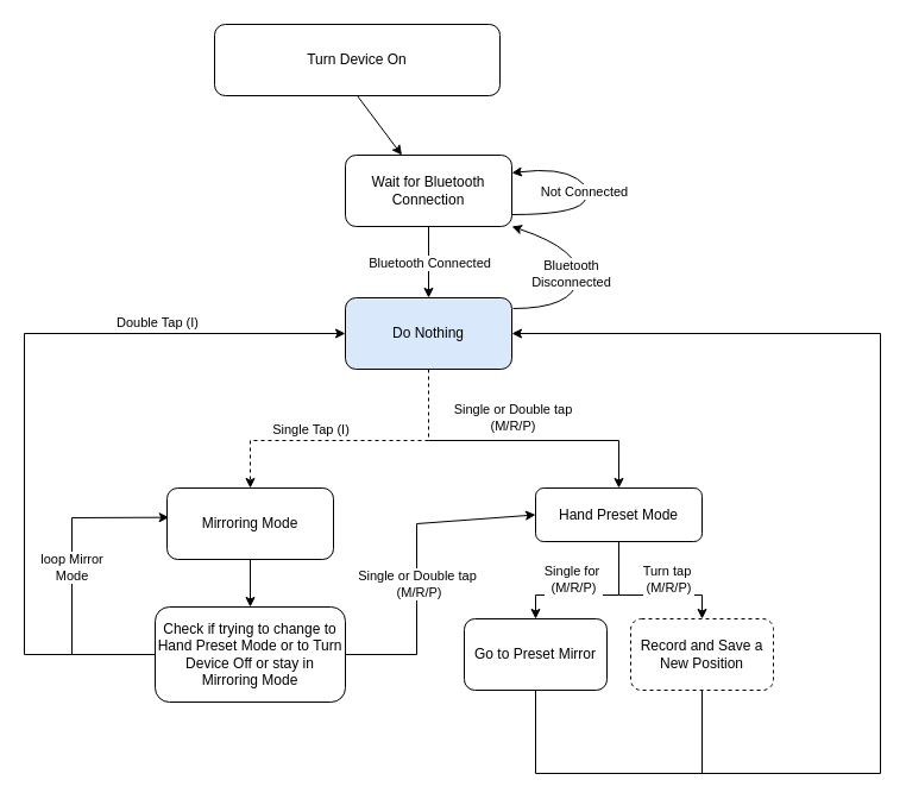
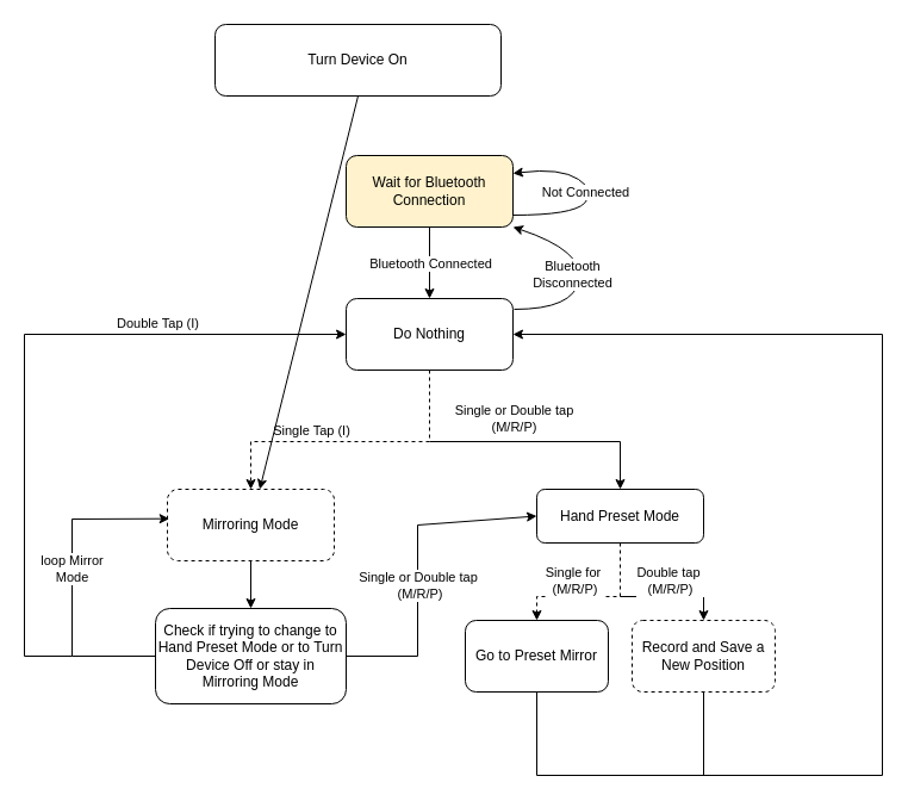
  <mxCell id="0" />
  <mxCell id="1" parent="0" />
  <mxCell id="2" value="Turn Device On" style="rounded=1;whiteSpace=wrap;html=1;" parent="1" vertex="1"><mxGeometry x="180" y="20" width="240" height="60" as="geometry" /></mxCell>
  <mxCell id="3" value="" style="endArrow=classic;html=1;rounded=0;exitX=0.5;exitY=1;exitDx=0;exitDy=0;" parent="1" source="26" edge="1"><mxGeometry width="50" height="50" relative="1" as="geometry"><mxPoint x="340" y="170" as="sourcePoint" /><mxPoint x="360" y="250" as="targetPoint" /></mxGeometry></mxCell>
  <mxCell id="4" value="Bluetooth Connected" style="edgeLabel;html=1;align=center;verticalAlign=middle;resizable=0;points=[];" vertex="1" connectable="0" parent="3"><mxGeometry x="-0.421" y="1" relative="1" as="geometry"><mxPoint x="-1" y="13" as="offset" /></mxGeometry></mxCell>
- <mxCell id="5" value="Do Nothing" style="rounded=1;whiteSpace=wrap;html=1;fillColor=#dae8fc;" parent="1" vertex="1"><mxGeometry x="290" y="250" width="140" height="60" as="geometry" /></mxCell>
+ <mxCell id="5" value="Do Nothing" style="rounded=1;whiteSpace=wrap;html=1;" parent="1" vertex="1"><mxGeometry x="290" y="250" width="140" height="60" as="geometry" /></mxCell>
  <mxCell id="6" value="" style="endArrow=classic;html=1;rounded=0;exitX=0.5;exitY=1;exitDx=0;exitDy=0;entryX=0.5;entryY=0;entryDx=0;entryDy=0;dashed=1;" parent="1" source="5" target="8" edge="1"><mxGeometry width="50" height="50" relative="1" as="geometry"><mxPoint x="360" y="290" as="sourcePoint" /><mxPoint x="360" y="380" as="targetPoint" /><Array as="points"><mxPoint x="360" y="370" /><mxPoint x="210" y="370" /></Array></mxGeometry></mxCell>
  <mxCell id="7" value="Single Tap (I)" style="edgeLabel;html=1;align=center;verticalAlign=middle;resizable=0;points=[];" vertex="1" connectable="0" parent="6"><mxGeometry x="0.428" y="1" relative="1" as="geometry"><mxPoint x="19" y="-11" as="offset" /></mxGeometry></mxCell>
- <mxCell id="8" value="Mirroring Mode" style="rounded=1;whiteSpace=wrap;html=1;" parent="1" vertex="1"><mxGeometry x="140" y="410" width="140" height="60" as="geometry" /></mxCell>
+ <mxCell id="8" value="Mirroring Mode" style="rounded=1;whiteSpace=wrap;html=1;dashed=1;" parent="1" vertex="1"><mxGeometry x="140" y="410" width="140" height="60" as="geometry" /></mxCell>
  <mxCell id="9" value="Hand Preset Mode" style="rounded=1;whiteSpace=wrap;html=1;" parent="1" vertex="1"><mxGeometry x="450" y="410" width="140" height="45" as="geometry" /></mxCell>
  <mxCell id="10" value="" style="endArrow=classic;html=1;rounded=0;entryX=0.5;entryY=0;entryDx=0;entryDy=0;" parent="1" target="9" edge="1"><mxGeometry width="50" height="50" relative="1" as="geometry"><mxPoint x="360" y="370" as="sourcePoint" /><mxPoint x="410" y="320" as="targetPoint" /><Array as="points"><mxPoint x="520" y="370" /></Array></mxGeometry></mxCell>
  <mxCell id="11" value="" style="endArrow=classic;html=1;rounded=0;exitX=0.5;exitY=1;exitDx=0;exitDy=0;" parent="1" source="8" target="12" edge="1"><mxGeometry width="50" height="50" relative="1" as="geometry"><mxPoint x="360" y="540" as="sourcePoint" /><mxPoint x="210" y="510" as="targetPoint" /></mxGeometry></mxCell>
  <mxCell id="12" value="Check if trying to change to Hand Preset Mode or to Turn Device Off or stay in Mirroring Mode" style="rounded=1;whiteSpace=wrap;html=1;" parent="1" vertex="1"><mxGeometry x="130" y="510" width="160" height="80" as="geometry" /></mxCell>
  <mxCell id="13" value="" style="endArrow=classic;html=1;rounded=0;exitX=0;exitY=0.5;exitDx=0;exitDy=0;entryX=0.012;entryY=0.411;entryDx=0;entryDy=0;entryPerimeter=0;" parent="1" source="12" target="8" edge="1"><mxGeometry width="50" height="50" relative="1" as="geometry"><mxPoint x="300" y="480" as="sourcePoint" /><mxPoint x="350" y="430" as="targetPoint" /><Array as="points"><mxPoint x="60" y="550" /><mxPoint x="60" y="435" /></Array></mxGeometry></mxCell>
  <mxCell id="14" value="loop Mirror&lt;br&gt;Mode" style="edgeLabel;html=1;align=center;verticalAlign=middle;resizable=0;points=[];" vertex="1" connectable="0" parent="13"><mxGeometry x="0.083" y="1" relative="1" as="geometry"><mxPoint as="offset" /></mxGeometry></mxCell>
  <mxCell id="15" value="" style="endArrow=classic;html=1;rounded=0;entryX=0;entryY=0.5;entryDx=0;entryDy=0;" parent="1" target="5" edge="1"><mxGeometry width="50" height="50" relative="1" as="geometry"><mxPoint x="60" y="550" as="sourcePoint" /><mxPoint x="350" y="430" as="targetPoint" /><Array as="points"><mxPoint x="20" y="550" /><mxPoint x="20" y="280" /></Array></mxGeometry></mxCell>
  <mxCell id="16" value="Double Tap (I)" style="edgeLabel;html=1;align=center;verticalAlign=middle;resizable=0;points=[];" vertex="1" connectable="0" parent="15"><mxGeometry x="0.44" y="-2" relative="1" as="geometry"><mxPoint x="3" y="-12" as="offset" /></mxGeometry></mxCell>
  <mxCell id="17" value="" style="endArrow=classic;html=1;rounded=0;exitX=1;exitY=0.5;exitDx=0;exitDy=0;entryX=0;entryY=0.5;entryDx=0;entryDy=0;" parent="1" source="12" target="9" edge="1"><mxGeometry width="50" height="50" relative="1" as="geometry"><mxPoint x="360" y="440" as="sourcePoint" /><mxPoint x="410" y="390" as="targetPoint" /><Array as="points"><mxPoint x="350" y="550" /><mxPoint x="350" y="440" /></Array></mxGeometry></mxCell>
  <mxCell id="18" value="Single or Double tap&amp;nbsp;&lt;br&gt;(M/R/P)" style="edgeLabel;html=1;align=center;verticalAlign=middle;resizable=0;points=[];" vertex="1" connectable="0" parent="17"><mxGeometry x="-0.863" y="2" relative="1" as="geometry"><mxPoint x="42" y="-58" as="offset" /></mxGeometry></mxCell>
  <mxCell id="19" value="Record and Save a New Position" style="rounded=1;whiteSpace=wrap;html=1;dashed=1;" parent="1" vertex="1"><mxGeometry x="530" y="520" width="120" height="60" as="geometry" /></mxCell>
  <mxCell id="20" value="Go to Preset Mirror" style="rounded=1;whiteSpace=wrap;html=1;" parent="1" vertex="1"><mxGeometry x="390" y="520" width="120" height="60" as="geometry" /></mxCell>
- <mxCell id="21" value="" style="endArrow=classic;html=1;rounded=0;exitX=0.5;exitY=1;exitDx=0;exitDy=0;entryX=0.5;entryY=0;entryDx=0;entryDy=0;" parent="1" source="9" target="20" edge="1"><mxGeometry width="50" height="50" relative="1" as="geometry"><mxPoint x="360" y="510" as="sourcePoint" /><mxPoint x="410" y="460" as="targetPoint" /><Array as="points"><mxPoint x="520" y="500" /><mxPoint x="450" y="500" /></Array></mxGeometry></mxCell>
+ <mxCell id="21" value="" style="endArrow=classic;html=1;rounded=0;exitX=0.5;exitY=1;exitDx=0;exitDy=0;entryX=0.5;entryY=0;entryDx=0;entryDy=0;dashed=1;" parent="1" source="9" target="20" edge="1"><mxGeometry width="50" height="50" relative="1" as="geometry"><mxPoint x="360" y="510" as="sourcePoint" /><mxPoint x="410" y="460" as="targetPoint" /><Array as="points"><mxPoint x="520" y="500" /><mxPoint x="450" y="500" /></Array></mxGeometry></mxCell>
  <mxCell id="22" value="" style="endArrow=classic;html=1;rounded=0;entryX=0.5;entryY=0;entryDx=0;entryDy=0;" parent="1" target="19" edge="1"><mxGeometry width="50" height="50" relative="1" as="geometry"><mxPoint x="520" y="500" as="sourcePoint" /><mxPoint x="410" y="460" as="targetPoint" /><Array as="points"><mxPoint x="590" y="500" /></Array></mxGeometry></mxCell>
  <mxCell id="23" value="" style="endArrow=classic;html=1;rounded=0;entryX=1;entryY=0.5;entryDx=0;entryDy=0;" parent="1" target="5" edge="1"><mxGeometry width="50" height="50" relative="1" as="geometry"><mxPoint x="450" y="580" as="sourcePoint" /><mxPoint x="500" y="530" as="targetPoint" /><Array as="points"><mxPoint x="450" y="650" /><mxPoint x="740" y="650" /><mxPoint x="740" y="280" /></Array></mxGeometry></mxCell>
  <mxCell id="24" value="" style="endArrow=none;html=1;rounded=0;entryX=0.5;entryY=1;entryDx=0;entryDy=0;" parent="1" target="19" edge="1"><mxGeometry width="50" height="50" relative="1" as="geometry"><mxPoint x="590" y="650" as="sourcePoint" /><mxPoint x="410" y="460" as="targetPoint" /></mxGeometry></mxCell>
- <mxCell id="25" value="" style="endArrow=classic;html=1;rounded=0;exitX=0.5;exitY=1;exitDx=0;exitDy=0;" edge="1" parent="1" source="2" target="26"><mxGeometry width="50" height="50" relative="1" as="geometry"><mxPoint x="360" y="80" as="sourcePoint" /><mxPoint x="360" y="250" as="targetPoint" /></mxGeometry></mxCell>
- <mxCell id="26" value="Wait for Bluetooth Connection" style="rounded=1;whiteSpace=wrap;html=1;" vertex="1" parent="1"><mxGeometry x="290" y="130" width="140" height="60" as="geometry" /></mxCell>
+ <mxCell id="25" value="" style="endArrow=classic;html=1;rounded=0;exitX=0.5;exitY=1;exitDx=0;exitDy=0;" edge="1" parent="1" source="2" target="8"><mxGeometry width="50" height="50" relative="1" as="geometry"><mxPoint x="360" y="80" as="sourcePoint" /><mxPoint x="360" y="250" as="targetPoint" /></mxGeometry></mxCell>
+ <mxCell id="26" value="Wait for Bluetooth Connection" style="rounded=1;whiteSpace=wrap;html=1;fillColor=#fff2cc;" vertex="1" parent="1"><mxGeometry x="290" y="130" width="140" height="60" as="geometry" /></mxCell>
  <mxCell id="27" value="" style="curved=1;endArrow=classic;html=1;rounded=0;entryX=1;entryY=0.25;entryDx=0;entryDy=0;" edge="1" parent="1" target="26"><mxGeometry width="50" height="50" relative="1" as="geometry"><mxPoint x="430" y="180" as="sourcePoint" /><mxPoint x="480" y="130" as="targetPoint" /><Array as="points"><mxPoint x="480" y="180" /><mxPoint x="500" y="160" /><mxPoint x="470" y="140" /></Array></mxGeometry></mxCell>
  <mxCell id="28" value="Not Connected" style="edgeLabel;html=1;align=center;verticalAlign=middle;resizable=0;points=[];" vertex="1" connectable="0" parent="27"><mxGeometry x="-0.516" y="4" relative="1" as="geometry"><mxPoint x="23" y="-16" as="offset" /></mxGeometry></mxCell>
  <mxCell id="29" value="" style="curved=1;endArrow=classic;html=1;rounded=0;entryX=1;entryY=1;entryDx=0;entryDy=0;" edge="1" parent="1" target="26"><mxGeometry width="50" height="50" relative="1" as="geometry"><mxPoint x="431" y="259" as="sourcePoint" /><mxPoint x="481" y="209" as="targetPoint" /><Array as="points"><mxPoint x="481" y="259" /><mxPoint x="490" y="210" /></Array></mxGeometry></mxCell>
  <mxCell id="30" value="Bluetooth &lt;br&gt;Disconnected" style="edgeLabel;html=1;align=center;verticalAlign=middle;resizable=0;points=[];" vertex="1" connectable="0" parent="29"><mxGeometry x="-0.204" y="-2" relative="1" as="geometry"><mxPoint x="-6" y="-15" as="offset" /></mxGeometry></mxCell>
  <mxCell id="31" value="Single or Double tap&lt;br&gt;(M/R/P)" style="edgeLabel;html=1;align=center;verticalAlign=middle;resizable=0;points=[];" vertex="1" connectable="0" parent="1"><mxGeometry x="430" y="350" as="geometry" /></mxCell>
  <mxCell id="32" value="Single for&amp;nbsp;&lt;br&gt;(M/R/P)" style="edgeLabel;html=1;align=center;verticalAlign=middle;resizable=0;points=[];" vertex="1" connectable="0" parent="1"><mxGeometry x="480" y="480" as="geometry"><mxPoint x="1" y="6" as="offset" /></mxGeometry></mxCell>
- <mxCell id="33" value="Turn tap&amp;nbsp;&lt;br&gt;(M/R/P)" style="edgeLabel;html=1;align=center;verticalAlign=middle;resizable=0;points=[];" vertex="1" connectable="0" parent="1"><mxGeometry x="560" y="480" as="geometry"><mxPoint x="1" y="6" as="offset" /></mxGeometry></mxCell>
+ <mxCell id="33" value="Double tap&amp;nbsp;&lt;br&gt;(M/R/P)" style="edgeLabel;html=1;align=center;verticalAlign=middle;resizable=0;points=[];" vertex="1" connectable="0" parent="1"><mxGeometry x="560" y="480" as="geometry"><mxPoint x="1" y="6" as="offset" /></mxGeometry></mxCell>
